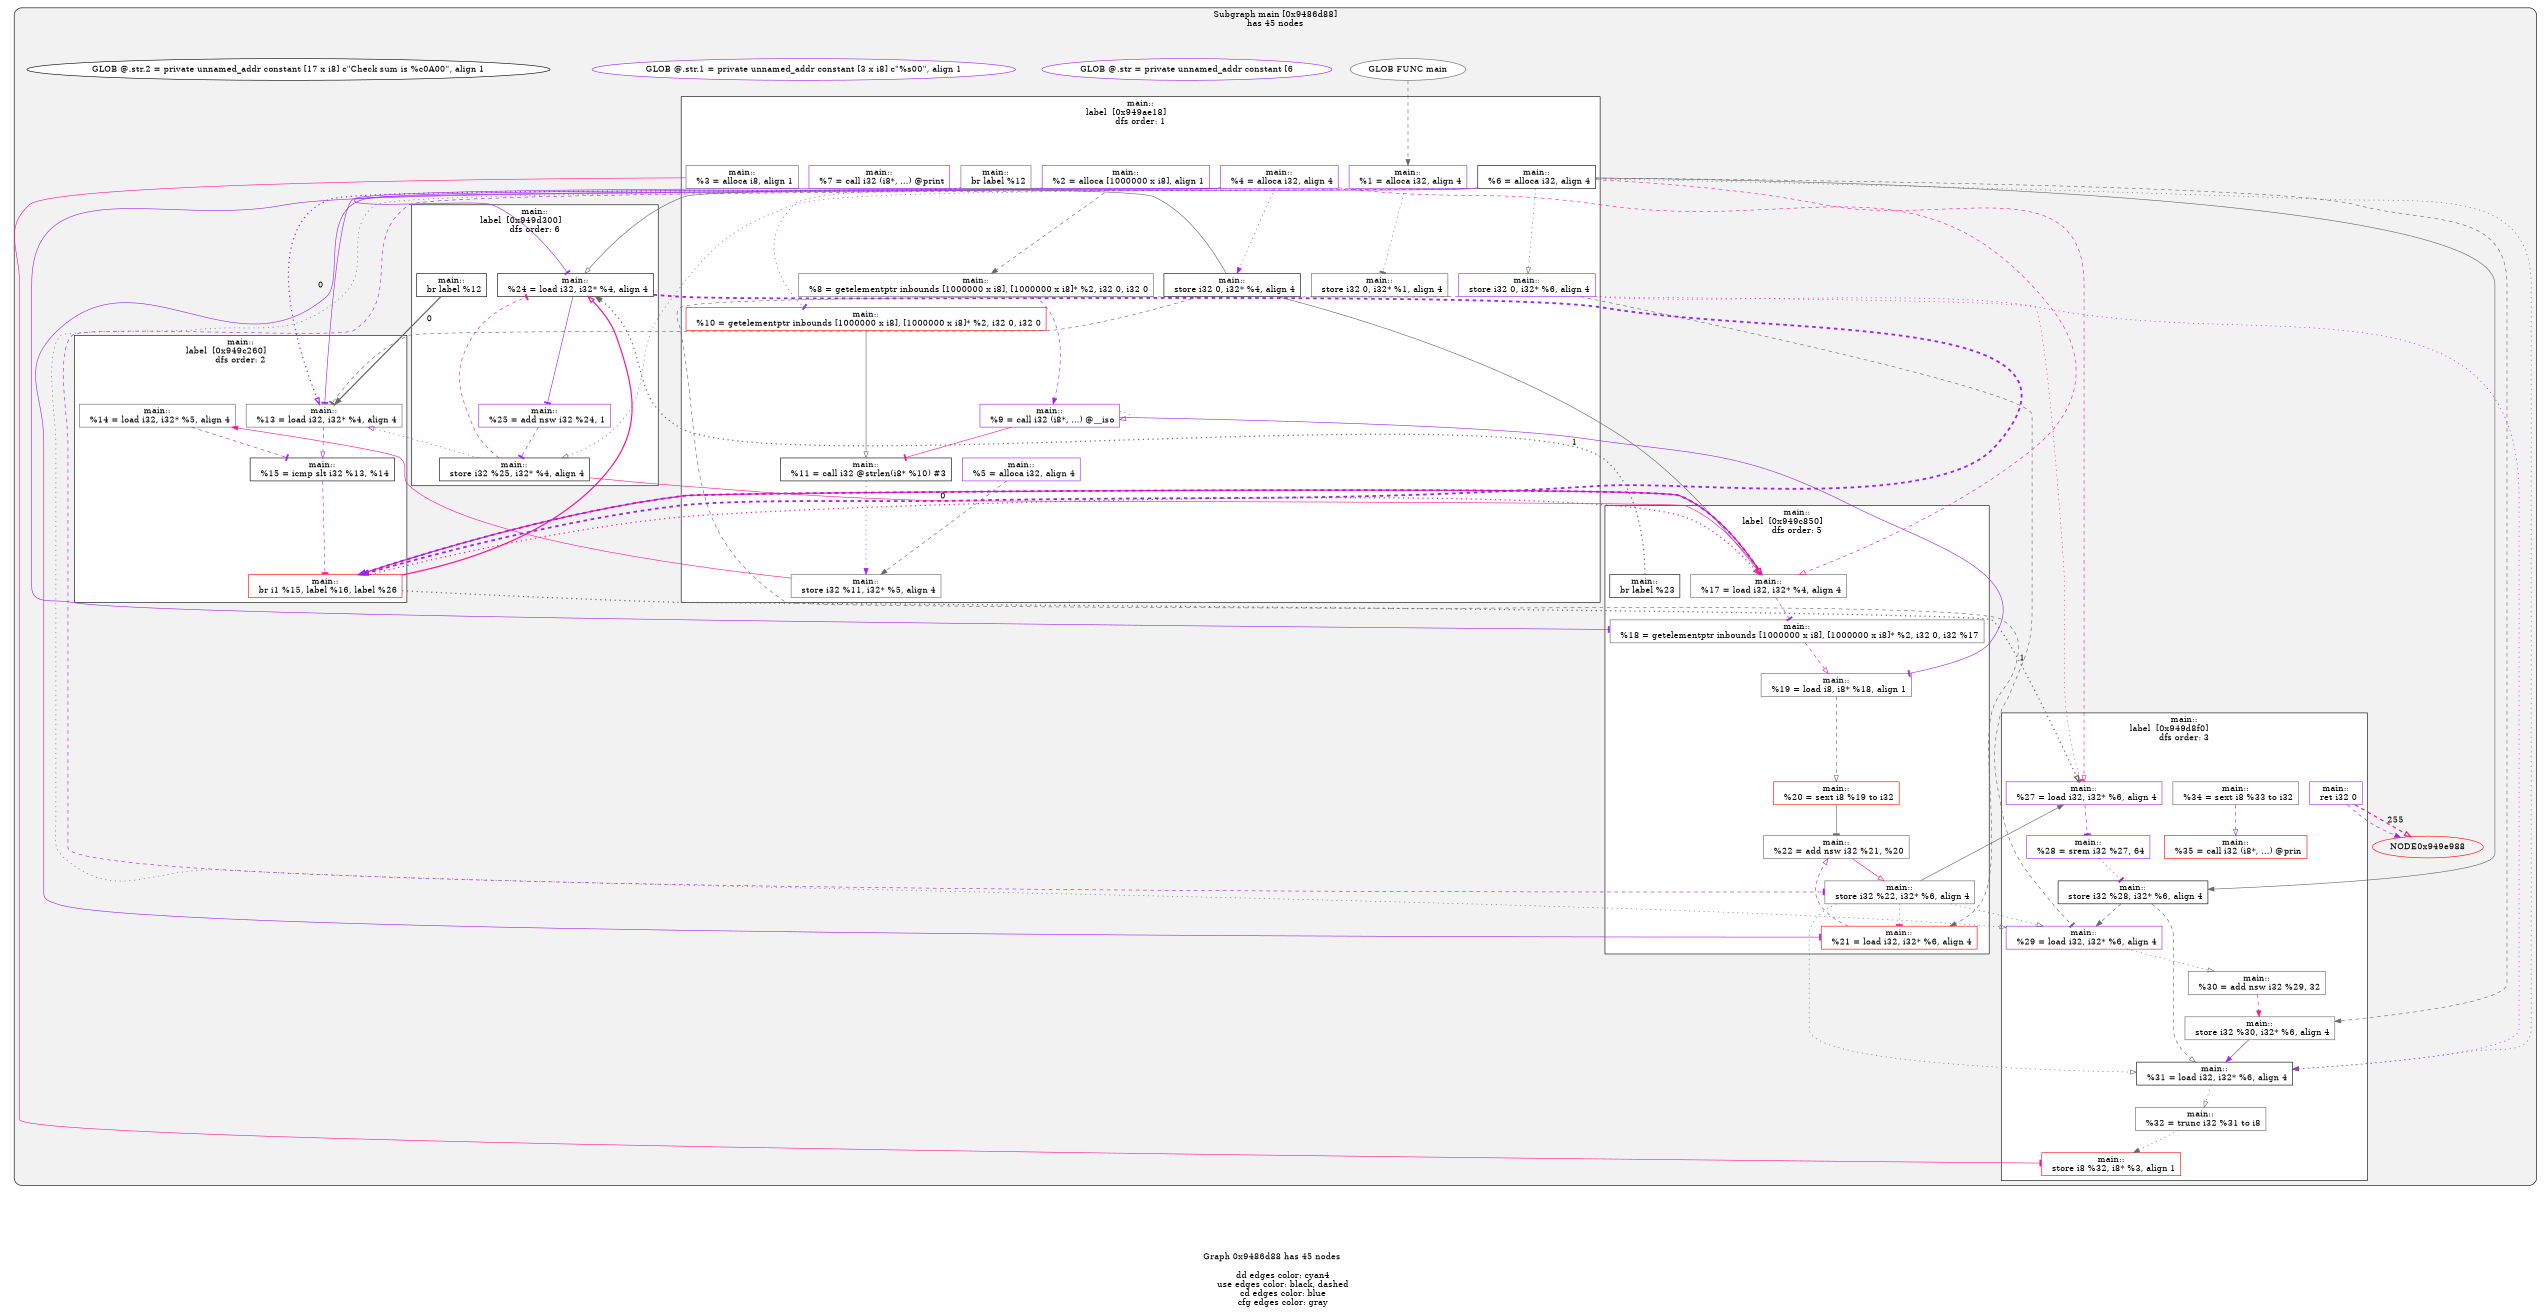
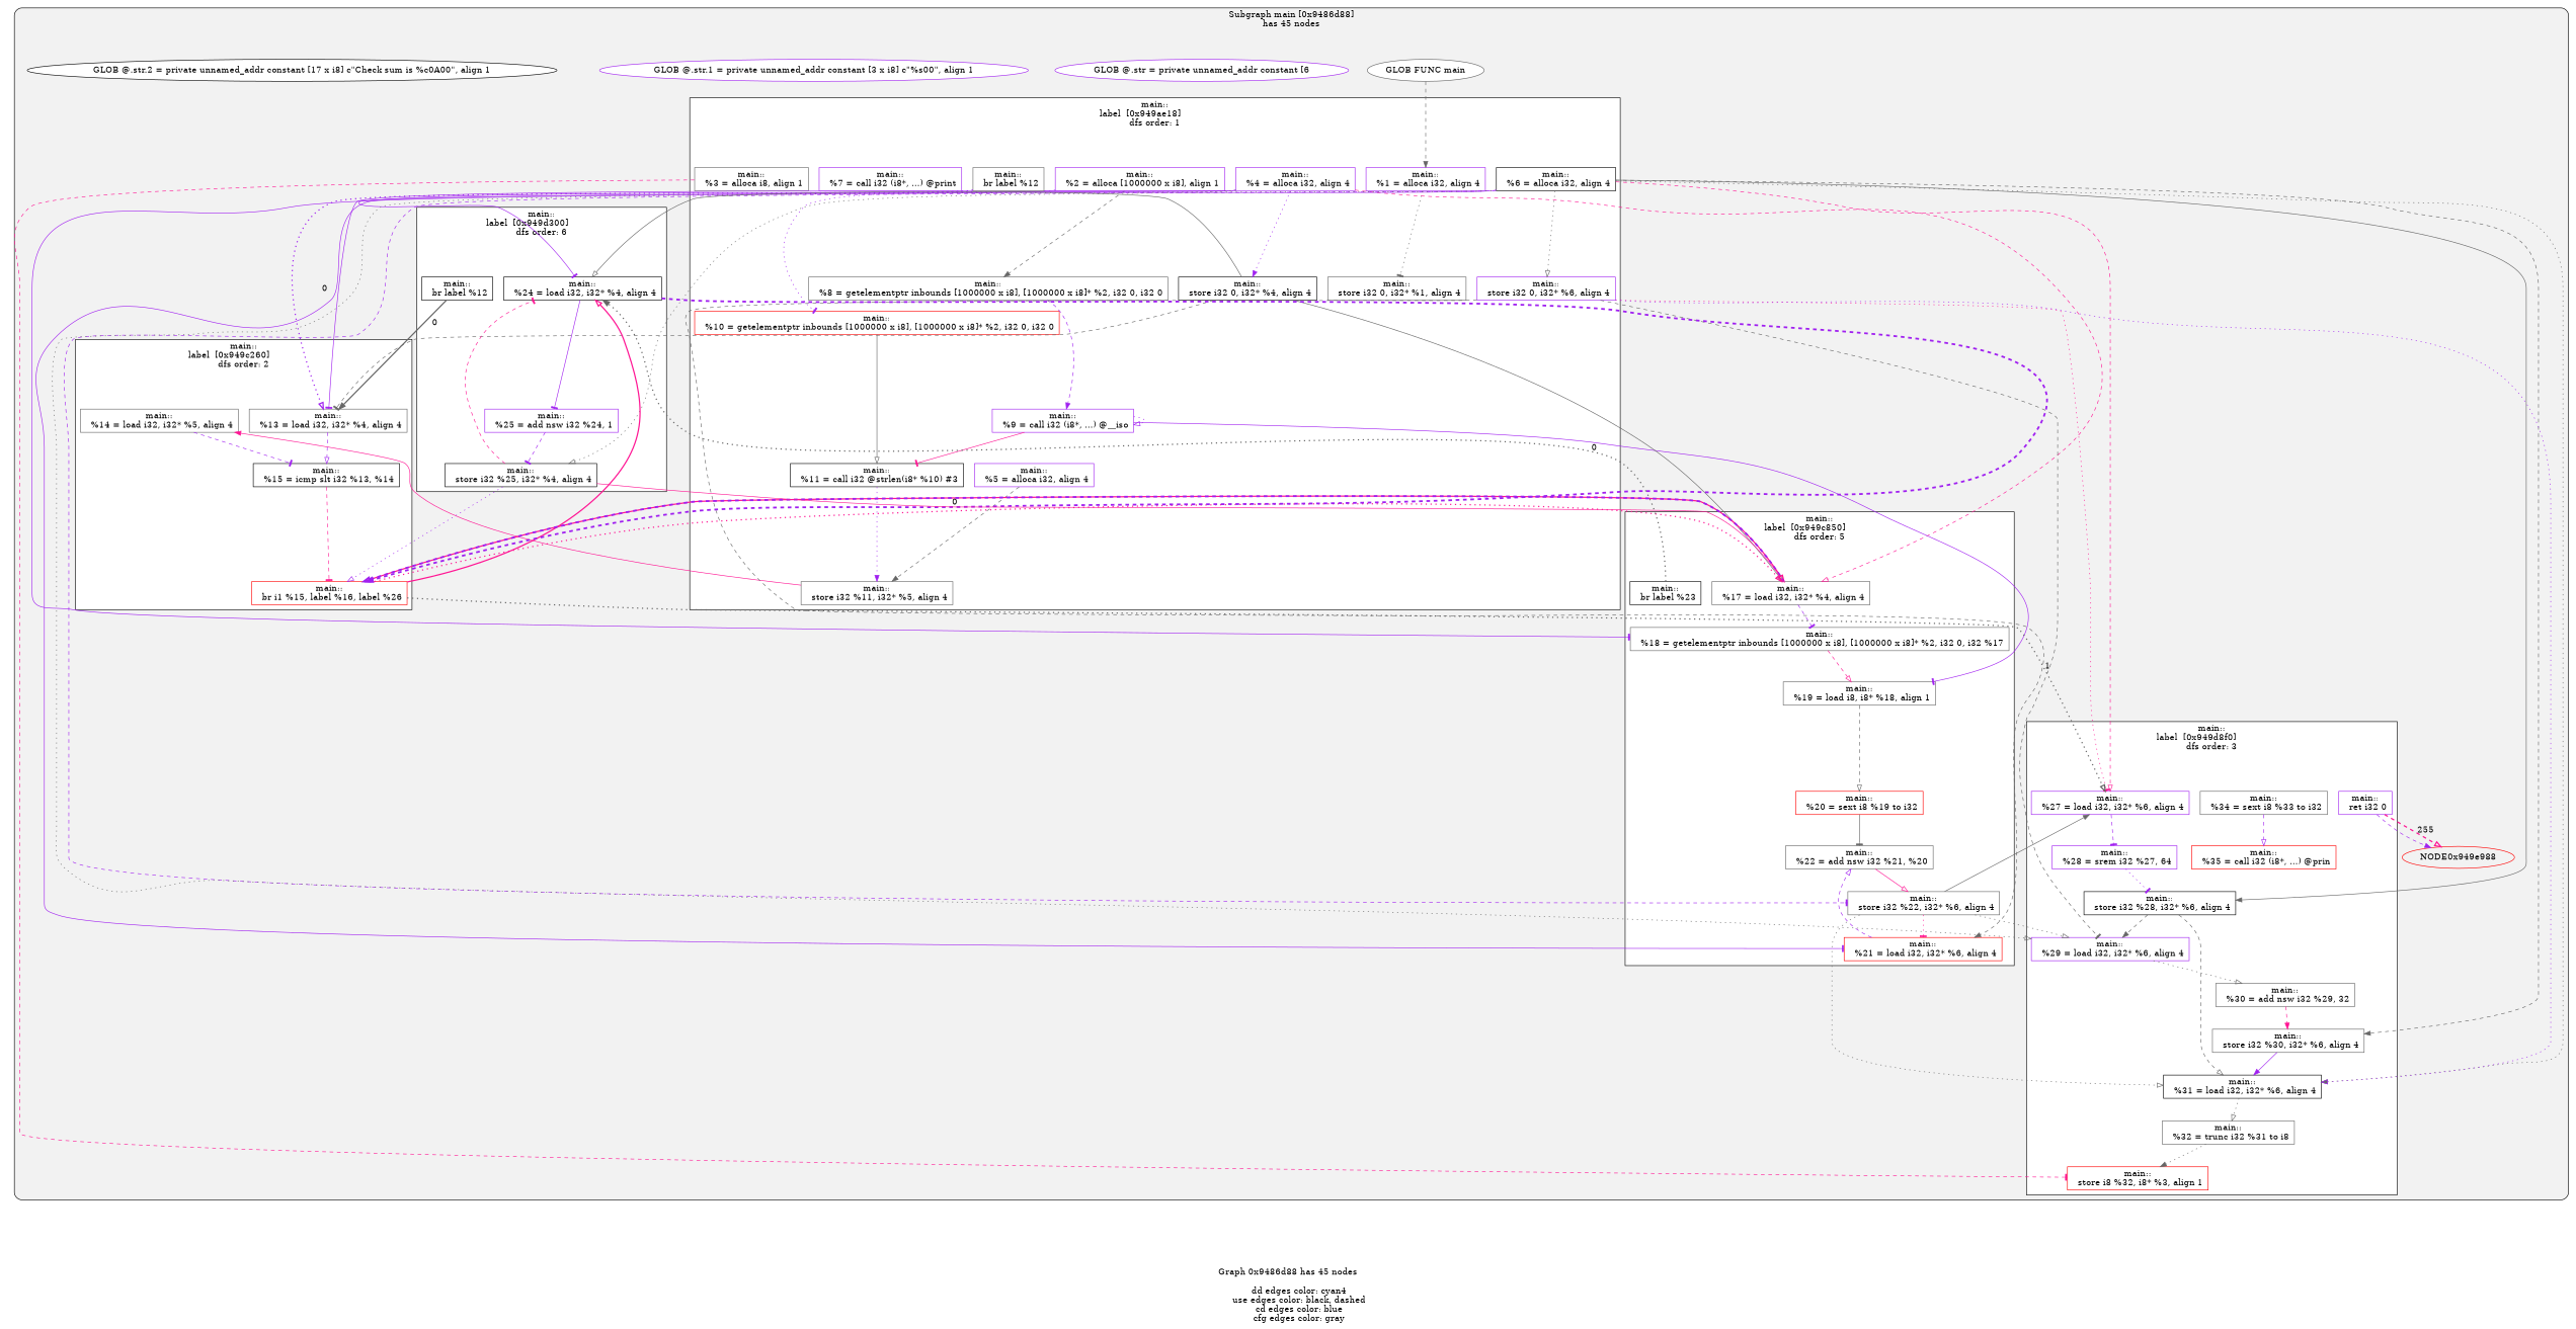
  digraph {
    compound=true
    label="Graph 0x9486d88 has 45 nodes\n\n	dd edges color: cyan4\n	use edges color: black, dashed\n	cd edges color: blue\n	cfg edges color: gray"
    node [color=gray40 fillcolor=white shape=rect style=filled]
    edge [arrowhead=onormal color=gray40 rank=max style=dashed]
    n1 [color=purple label="main::\n  %1 = alloca i32, align 4"]
    n2 [color=purple label="main::\n  %2 = alloca [1000000 x i8], align 1"]
    n3 [label="main::\n  %3 = alloca i8, align 1"]
    n4 [color=purple label="main::\n  %4 = alloca i32, align 4"]
    n5 [color=purple label="main::\n  %5 = alloca i32, align 4"]
    n6 [color=black label="main::\n  %6 = alloca i32, align 4"]
    n7 [label="main::\n  store i32 0, i32* %1, align 4"]
    n8 [color=purple label="main::\n  %7 = call i32 (i8*, ...) @print"]
    n9 [label="main::\n  %8 = getelementptr inbounds [1000000 x i8], [1000000 x i8]* %2, i32 0, i32 0"]
    n10 [color=purple label="main::\n  %9 = call i32 (i8*, ...) @__iso"]
    n11 [color=red label="main::\n  %10 = getelementptr inbounds [1000000 x i8], [1000000 x i8]* %2, i32 0, i32 0"]
    n12 [color=black label="main::\n  %11 = call i32 @strlen(i8* %10) #3"]
    n13 [label="main::\n  store i32 %11, i32* %5, align 4"]
    n14 [color=purple label="main::\n  store i32 0, i32* %6, align 4"]
    n15 [color=black label="main::\n  store i32 0, i32* %4, align 4"]
    n16 [label="main::\n  br label %12"]
    n17 [label="main::\n  %13 = load i32, i32* %4, align 4"]
    n18 [label="main::\n  %14 = load i32, i32* %5, align 4"]
    n19 [color=black label="main::\n  %15 = icmp slt i32 %13, %14"]
    n20 [color=red label="main::\n  br i1 %15, label %16, label %26"]
    n21 [label="main::\n  %17 = load i32, i32* %4, align 4"]
    n22 [label="main::\n  %18 = getelementptr inbounds [1000000 x i8], [1000000 x i8]* %2, i32 0, i32 %17"]
    n23 [label="main::\n  %19 = load i8, i8* %18, align 1"]
    n24 [color=red label="main::\n  %20 = sext i8 %19 to i32"]
    n25 [color=red label="main::\n  %21 = load i32, i32* %6, align 4"]
    n26 [label="main::\n  %22 = add nsw i32 %21, %20"]
    n27 [label="main::\n  store i32 %22, i32* %6, align 4"]
    n28 [color=black label="main::\n  br label %23"]
    n29 [color=black label="main::\n  %24 = load i32, i32* %4, align 4"]
    n30 [color=purple label="main::\n  %25 = add nsw i32 %24, 1"]
    n31 [color=black label="main::\n  store i32 %25, i32* %4, align 4"]
    n32 [color=black label="main::\n  br label %12"]
    n33 [color=purple label="main::\n  %27 = load i32, i32* %6, align 4"]
    n34 [color=purple label="main::\n  %28 = srem i32 %27, 64"]
    n35 [color=black label="main::\n  store i32 %28, i32* %6, align 4"]
    n36 [color=purple label="main::\n  %29 = load i32, i32* %6, align 4"]
    n37 [label="main::\n  %30 = add nsw i32 %29, 32"]
    n38 [label="main::\n  store i32 %30, i32* %6, align 4"]
    n39 [color=black label="main::\n  %31 = load i32, i32* %6, align 4"]
    n40 [label="main::\n  %32 = trunc i32 %31 to i8"]
    n41 [color=red label="main::\n  store i8 %32, i8* %3, align 1"]
    n42 [label="main::\n  %34 = sext i8 %33 to i32"]
    n43 [color=red label="main::\n  %35 = call i32 (i8*, ...) @prin"]
    n44 [color=purple label="main::\n  ret i32 0"]
    NODE0x949e988 [color=red fillcolor="" shape="" style=""]
    n46 [label="GLOB FUNC main" shape=""]
    n47 [color=purple label="GLOB @.str = private unnamed_addr constant [6" shape=""]
    n48 [color=purple label="GLOB @.str.1 = private unnamed_addr constant [3 x i8] c\"%s\00\", align 1" shape=""]
    n49 [color=black label="GLOB @.str.2 = private unnamed_addr constant [17 x i8] c\"Check sum is %c\0A\00\", align 1" shape=""]
    subgraph cluster_1 {
      fillcolor=gray95
      label="Subgraph main [0x9486d88]\nhas 45 nodes\n"
      style="filled, rounded"
      NODE0x949e988
      n46
      n47
      n48
      n49
      subgraph cluster_2 {
        fillcolor=white
        label="main::\nlabel  [0x949ae18]		\ndfs order: 1"
        style=filled
        n1
        n2
        n3
        n4
        n5
        n6
        n7
        n8
        n9
        n10
        n11
        n12
        n13
        n14
        n15
        n16
      }
      subgraph cluster_3 {
        fillcolor=white
        label="main::\nlabel  [0x949c260]		\ndfs order: 2"
        style=filled
        n17
        n18
        n19
        n20
      }
      subgraph cluster_4 {
        fillcolor=white
        label="main::\nlabel  [0x949c850]		\ndfs order: 5"
        style=filled
        n21
        n22
        n23
        n24
        n25
        n26
        n27
        n28
      }
      subgraph cluster_5 {
        fillcolor=white
        label="main::\nlabel  [0x949d300]		\ndfs order: 6"
        style=filled
        n29
        n30
        n31
        n32
      }
      subgraph cluster_6 {
        fillcolor=white
        label="main::\nlabel  [0x949d8f0]		\ndfs order: 3"
        style=filled
        n33
        n34
        n35
        n36
        n37
        n38
        n39
        n40
        n41
        n42
        n43
        n44
      }
    }
    n1 -> n7 [arrowhead=tee style=dotted]
    n2 -> n9 [arrowhead=normal]
    n2 -> n11 [arrowhead=tee color=purple style=dotted]
    n2 -> n22 [arrowhead=tee color=purple style=solid]
-   n3 -> n41 [arrowhead=tee color=deeppink style=solid]
+   n3 -> n41 [arrowhead=tee color=deeppink]
    n4 -> n15 [arrowhead=normal color=purple style=dotted]
    n4 -> n17 [arrowhead=tee color=purple style=solid]
    n4 -> n21 [color=deeppink]
    n4 -> n29 [arrowhead=tee color=purple style=solid]
    n4 -> n31 [style=dotted]
    n5 -> n13 [arrowhead=normal]
    n6 -> n14 [style=dotted]
    n6 -> n25 [arrowhead=tee color=purple style=solid]
    n6 -> n27 [arrowhead=tee color=purple]
    n6 -> n33 [color=deeppink]
    n6 -> n35 [arrowhead=normal style=solid]
    n6 -> n36 [style=dotted]
    n6 -> n38 [arrowhead=normal]
    n6 -> n39 [arrowhead=normal style=dotted]
    n9 -> n10 [arrowhead=normal color=purple]
    n10 -> n10 [color=purple style=dotted]
    n10 -> n12 [arrowhead=tee color=deeppink style=solid]
    n10 -> n23 [arrowhead=tee color=purple style=solid]
    n11 -> n12 [style=solid]
    n12 -> n13 [arrowhead=normal color=purple style=dotted]
    n13 -> n18 [arrowhead=normal color=deeppink style=solid]
    n14 -> n25 [arrowhead=normal]
    n14 -> n33 [arrowhead=tee color=deeppink style=dotted]
    n14 -> n36 [arrowhead=tee]
    n14 -> n39 [color=purple style=dotted]
    n15 -> n17 [arrowhead=tee]
    n15 -> n21 [style=solid]
    n15 -> n29 [style=solid]
    n16 -> n17 [color=purple label=0 penwidth=2 style=dotted rank=""]
    n17 -> n19 [color=purple]
    n18 -> n19 [arrowhead=tee color=purple]
    n19 -> n20 [arrowhead=tee color=deeppink]
    n20 -> n21 [color=deeppink label=0 penwidth=2 style=dotted rank=""]
    n20 -> n21 [color=deeppink penwidth=2 style=solid rank=""]
    n20 -> n29 [color=deeppink penwidth=2 style=solid rank=""]
    n20 -> n33 [label=1 penwidth=2 style=dotted rank=""]
    n21 -> n20 [color=purple constraint=false penwidth=3 rank=""]
    n21 -> n22 [arrowhead=tee color=purple]
    n22 -> n23 [color=deeppink]
    n23 -> n24
    n24 -> n26 [arrowhead=tee style=solid]
    n25 -> n26 [color=purple]
    n26 -> n27 [color=deeppink style=solid]
    n27 -> n25 [arrowhead=tee color=deeppink style=dotted]
    n27 -> n33 [arrowhead=normal style=solid]
    n27 -> n36 [style=dotted]
    n27 -> n39 [style=dotted]
-   n28 -> n29 [arrowhead=normal label=1 penwidth=2 style=dotted rank=""]
+   n28 -> n29 [arrowhead=normal label=0 penwidth=2 style=dotted rank=""]
    n29 -> n20 [arrowhead=normal color=purple constraint=false penwidth=3 rank=""]
    n29 -> n30 [arrowhead=tee color=purple style=solid]
    n30 -> n31 [arrowhead=tee color=purple]
-   n31 -> n17 [color=purple style=dotted]
+   n31 -> n20 [color=purple style=dotted]
    n31 -> n21 [color=deeppink style=solid]
    n31 -> n29 [arrowhead=tee color=deeppink]
    n32 -> n17 [arrowhead=normal label=0 penwidth=2 style=solid rank=""]
    n33 -> n34 [arrowhead=tee color=purple]
    n34 -> n35 [arrowhead=tee color=purple style=dotted]
    n35 -> n36 [arrowhead=normal]
    n35 -> n39
    n36 -> n37 [style=dotted]
    n37 -> n38 [arrowhead=normal color=deeppink]
    n38 -> n39 [arrowhead=normal color=purple style=solid]
    n39 -> n40 [style=dotted]
    n40 -> n41 [arrowhead=normal style=dotted]
    n42 -> n43 [color=purple]
    n44 -> NODE0x949e988 [color=deeppink label=255 penwidth=2 rank=""]
    n44 -> NODE0x949e988 [arrowhead=normal color=purple rank=""]
    n46 -> n1 [arrowhead=normal rank=""]
  }
